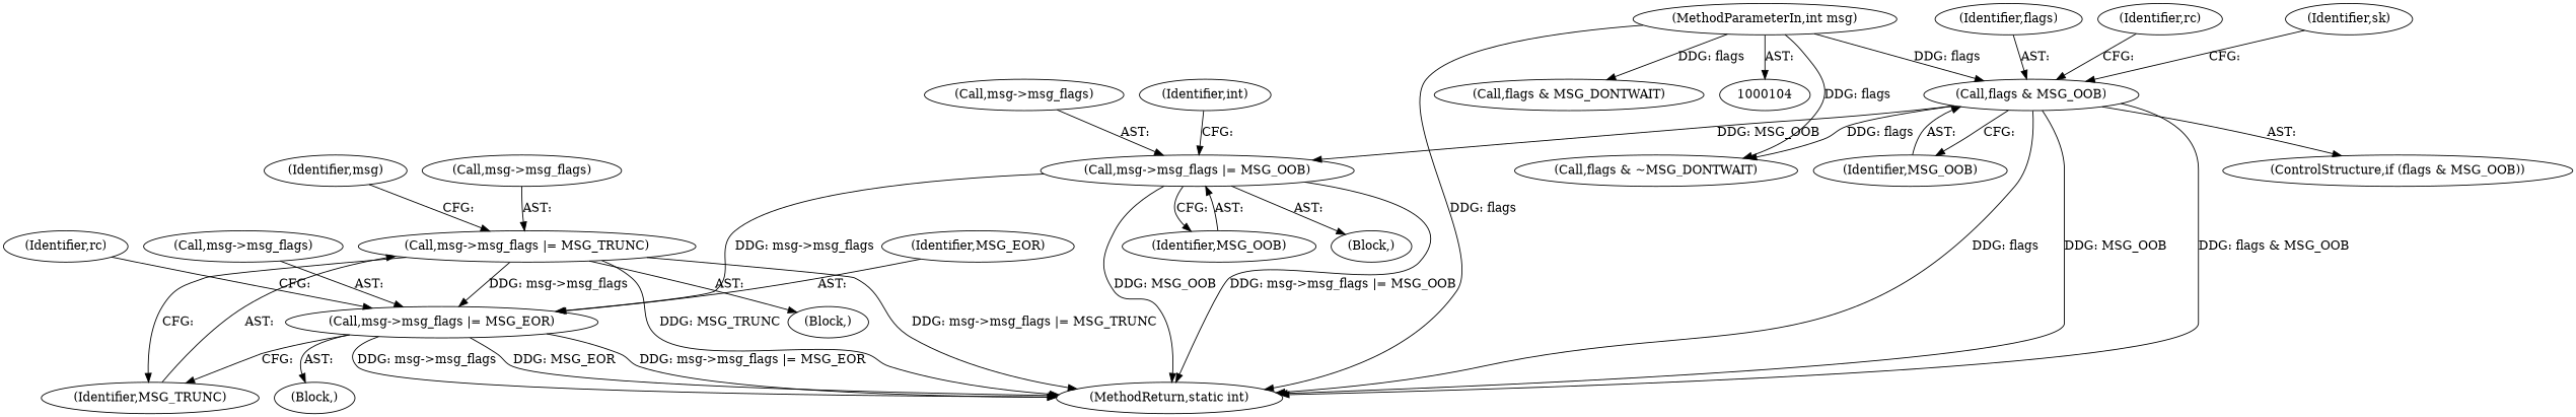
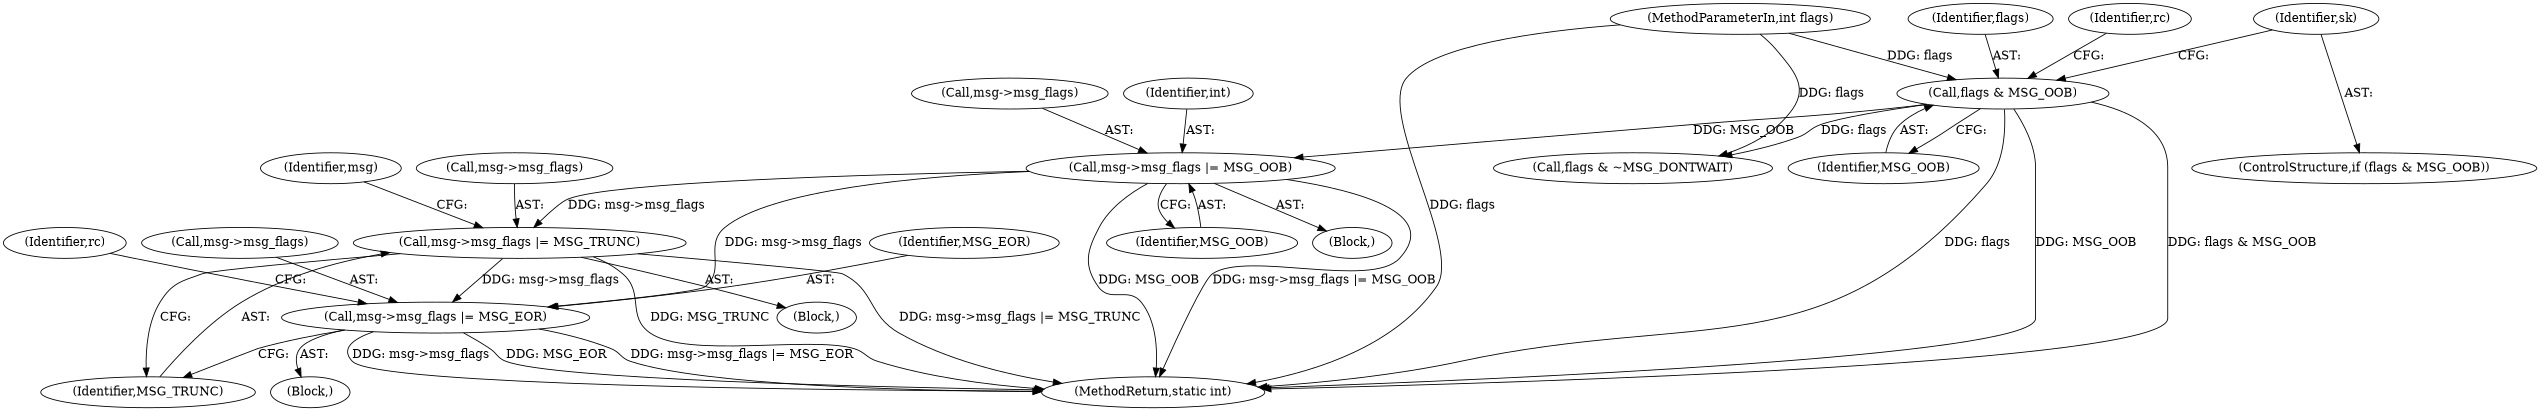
  digraph {
    n1 [label="(Call,msg->msg_flags |= MSG_TRUNC)"]
    n2 [label="(Call,msg->msg_flags |= MSG_EOR)"]
    n3 [label="(Identifier,MSG_TRUNC)"]
    n4 [label="(MethodReturn,static int)"]
    n5 [label="(Block,)"]
    n6 [label="(Block,)"]
    n7 [label="(Call,msg->msg_flags |= MSG_OOB)"]
    n8 [label="(Identifier,MSG_OOB)"]
    n9 [label="(Block,)"]
    n10 [label="(Call,flags & MSG_OOB)"]
    n11 [label="(Call,flags & ~MSG_DONTWAIT)"]
    n12 [label="(ControlStructure,if (flags & MSG_OOB))"]
    n13 [label="(Identifier,MSG_OOB)"]
-   n14 [label="(MethodParameterIn,int msg)"]
-   n15 [label="(Call,flags & MSG_DONTWAIT)"]
-   1000104
+   n14 [label="(MethodParameterIn,int flags)"]
    n17 [label="(Identifier,MSG_EOR)"]
    n18 [label="(Call,msg->msg_flags)"]
    n19 [label="(Identifier,int)"]
    n20 [label="(Call,msg->msg_flags)"]
    n21 [label="(Identifier,rc)"]
    n22 [label="(Identifier,flags)"]
    n23 [label="(Identifier,sk)"]
    n24 [label="(Identifier,msg)"]
    n25 [label="(Identifier,rc)"]
    n26 [label="(Call,msg->msg_flags)"]
    n1 -> n2 [label="DDG: msg->msg_flags"]
    n1 -> n3 [label="CFG: "]
    n1 -> n4 [label="DDG: MSG_TRUNC"]
    n1 -> n4 [label="DDG: msg->msg_flags |= MSG_TRUNC"]
    n1 -> n5 [label="AST: "]
    n2 -> n3 [label="CFG: "]
    n2 -> n4 [label="DDG: msg->msg_flags |= MSG_EOR"]
    n2 -> n4 [label="DDG: msg->msg_flags"]
    n2 -> n4 [label="DDG: MSG_EOR"]
    n2 -> n6 [label="AST: "]
    n3 -> n1 [label="AST: "]
+   n7 -> n1 [label="DDG: msg->msg_flags"]
    n7 -> n2 [label="DDG: msg->msg_flags"]
    n7 -> n4 [label="DDG: msg->msg_flags |= MSG_OOB"]
    n7 -> n4 [label="DDG: MSG_OOB"]
    n7 -> n8 [label="CFG: "]
    n7 -> n9 [label="AST: "]
    n8 -> n7 [label="AST: "]
    n10 -> n4 [label="DDG: flags"]
    n10 -> n4 [label="DDG: MSG_OOB"]
    n10 -> n4 [label="DDG: flags & MSG_OOB"]
    n10 -> n7 [label="DDG: MSG_OOB"]
    n10 -> n11 [label="DDG: flags"]
-   n10 -> n12 [label="AST: "]
+   n23 -> n12 [label="AST: "]
    n10 -> n13 [label="CFG: "]
    n13 -> n10 [label="AST: "]
    n14 -> n4 [label="DDG: flags"]
    n14 -> n10 [label="DDG: flags"]
    n14 -> n11 [label="DDG: flags"]
-   n14 -> n15 [label="DDG: flags"]
-   n14 -> 1000104 [label="AST: "]
    n17 -> n2 [label="AST: "]
    n18 -> n7 [label="AST: "]
-   n19 -> n7 [label="CFG: "]
+   n19 -> n7 [label="AST: "]
    n20 -> n1 [label="AST: "]
    n21 -> n2 [label="CFG: "]
    n22 -> n10 [label="AST: "]
    n23 -> n10 [label="CFG: "]
    n24 -> n1 [label="CFG: "]
    n25 -> n10 [label="CFG: "]
    n26 -> n2 [label="AST: "]
  }
